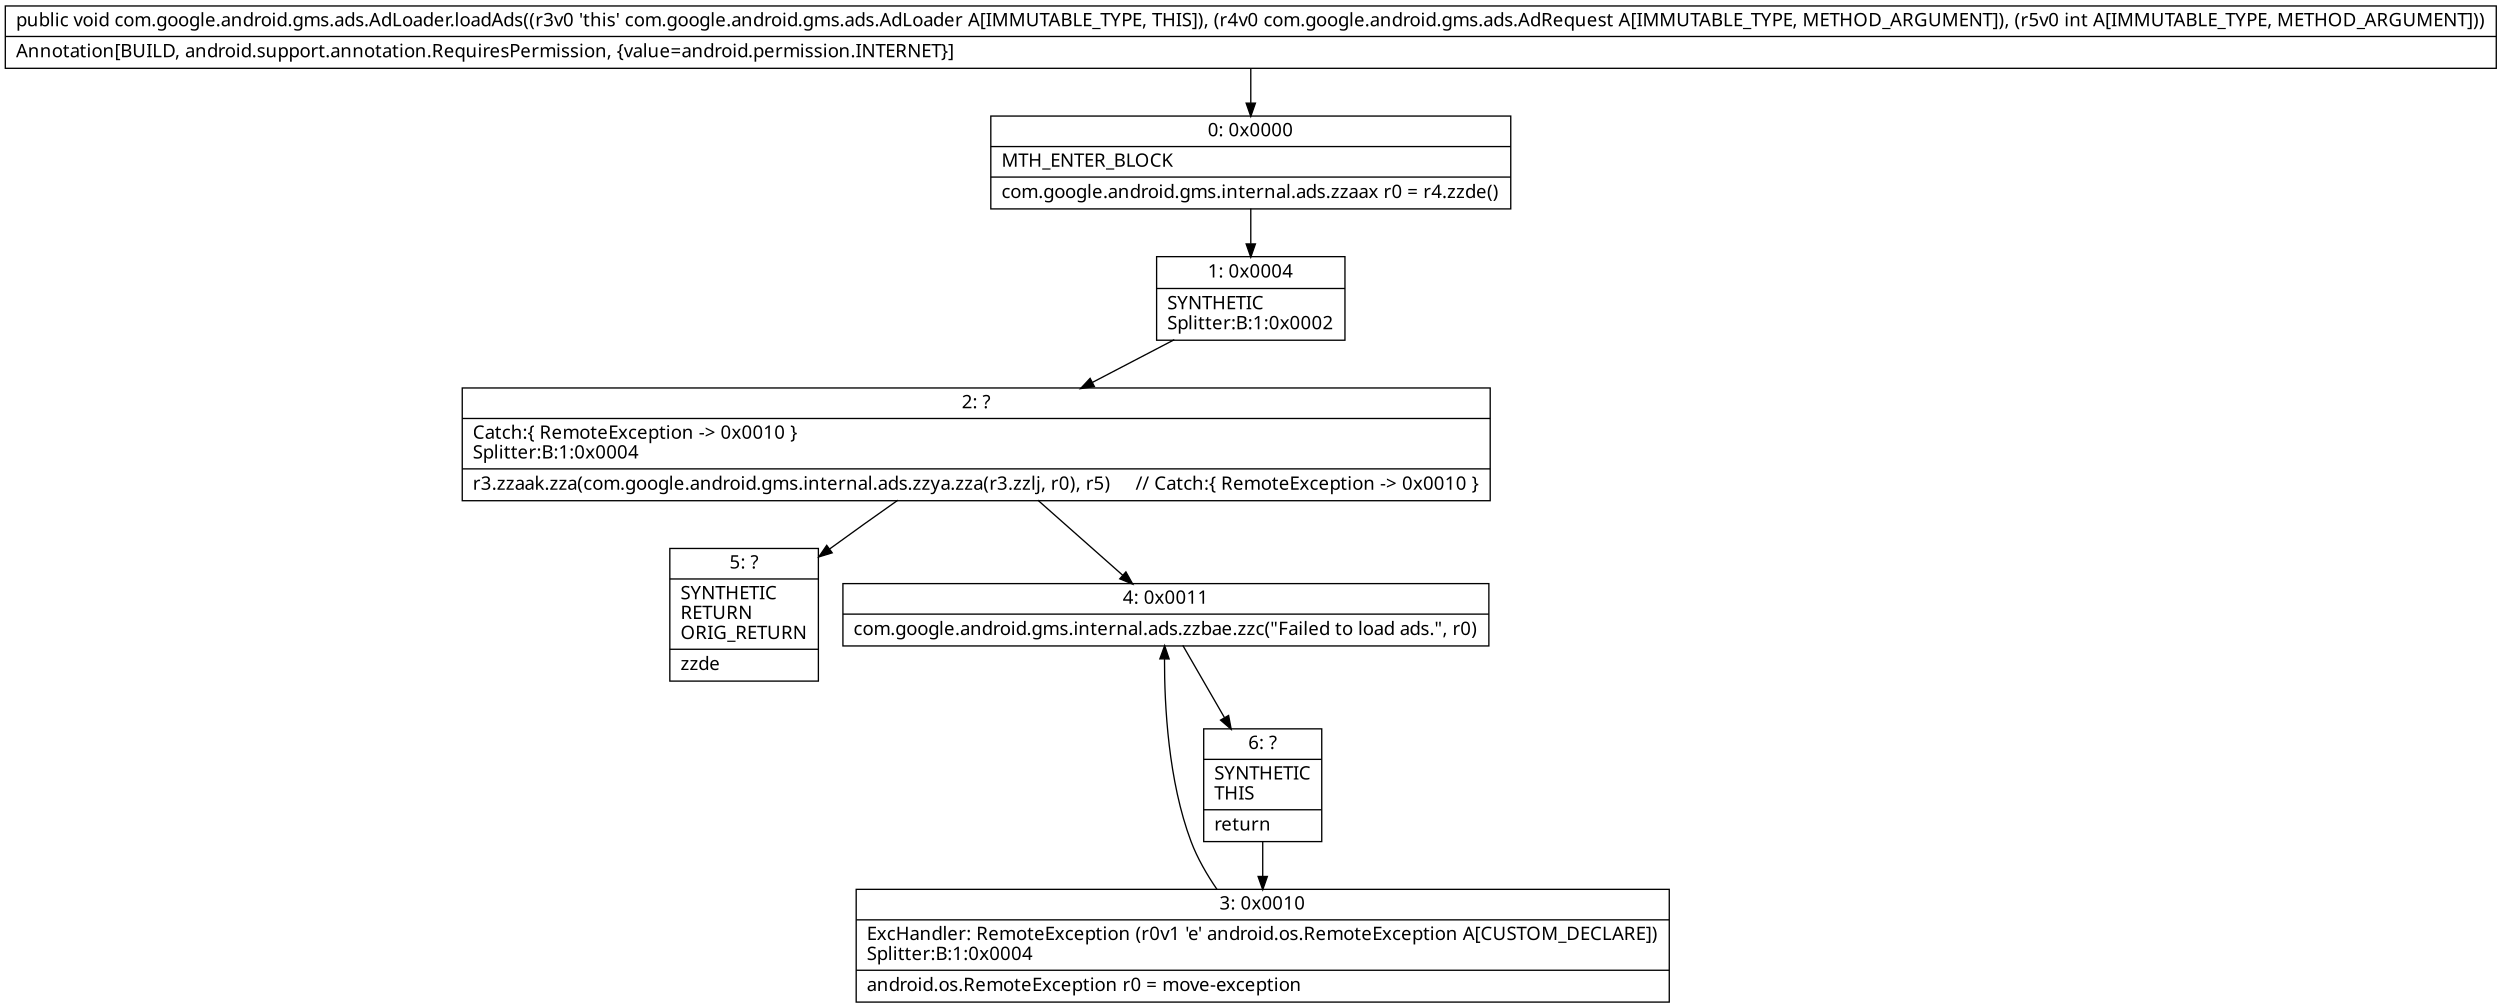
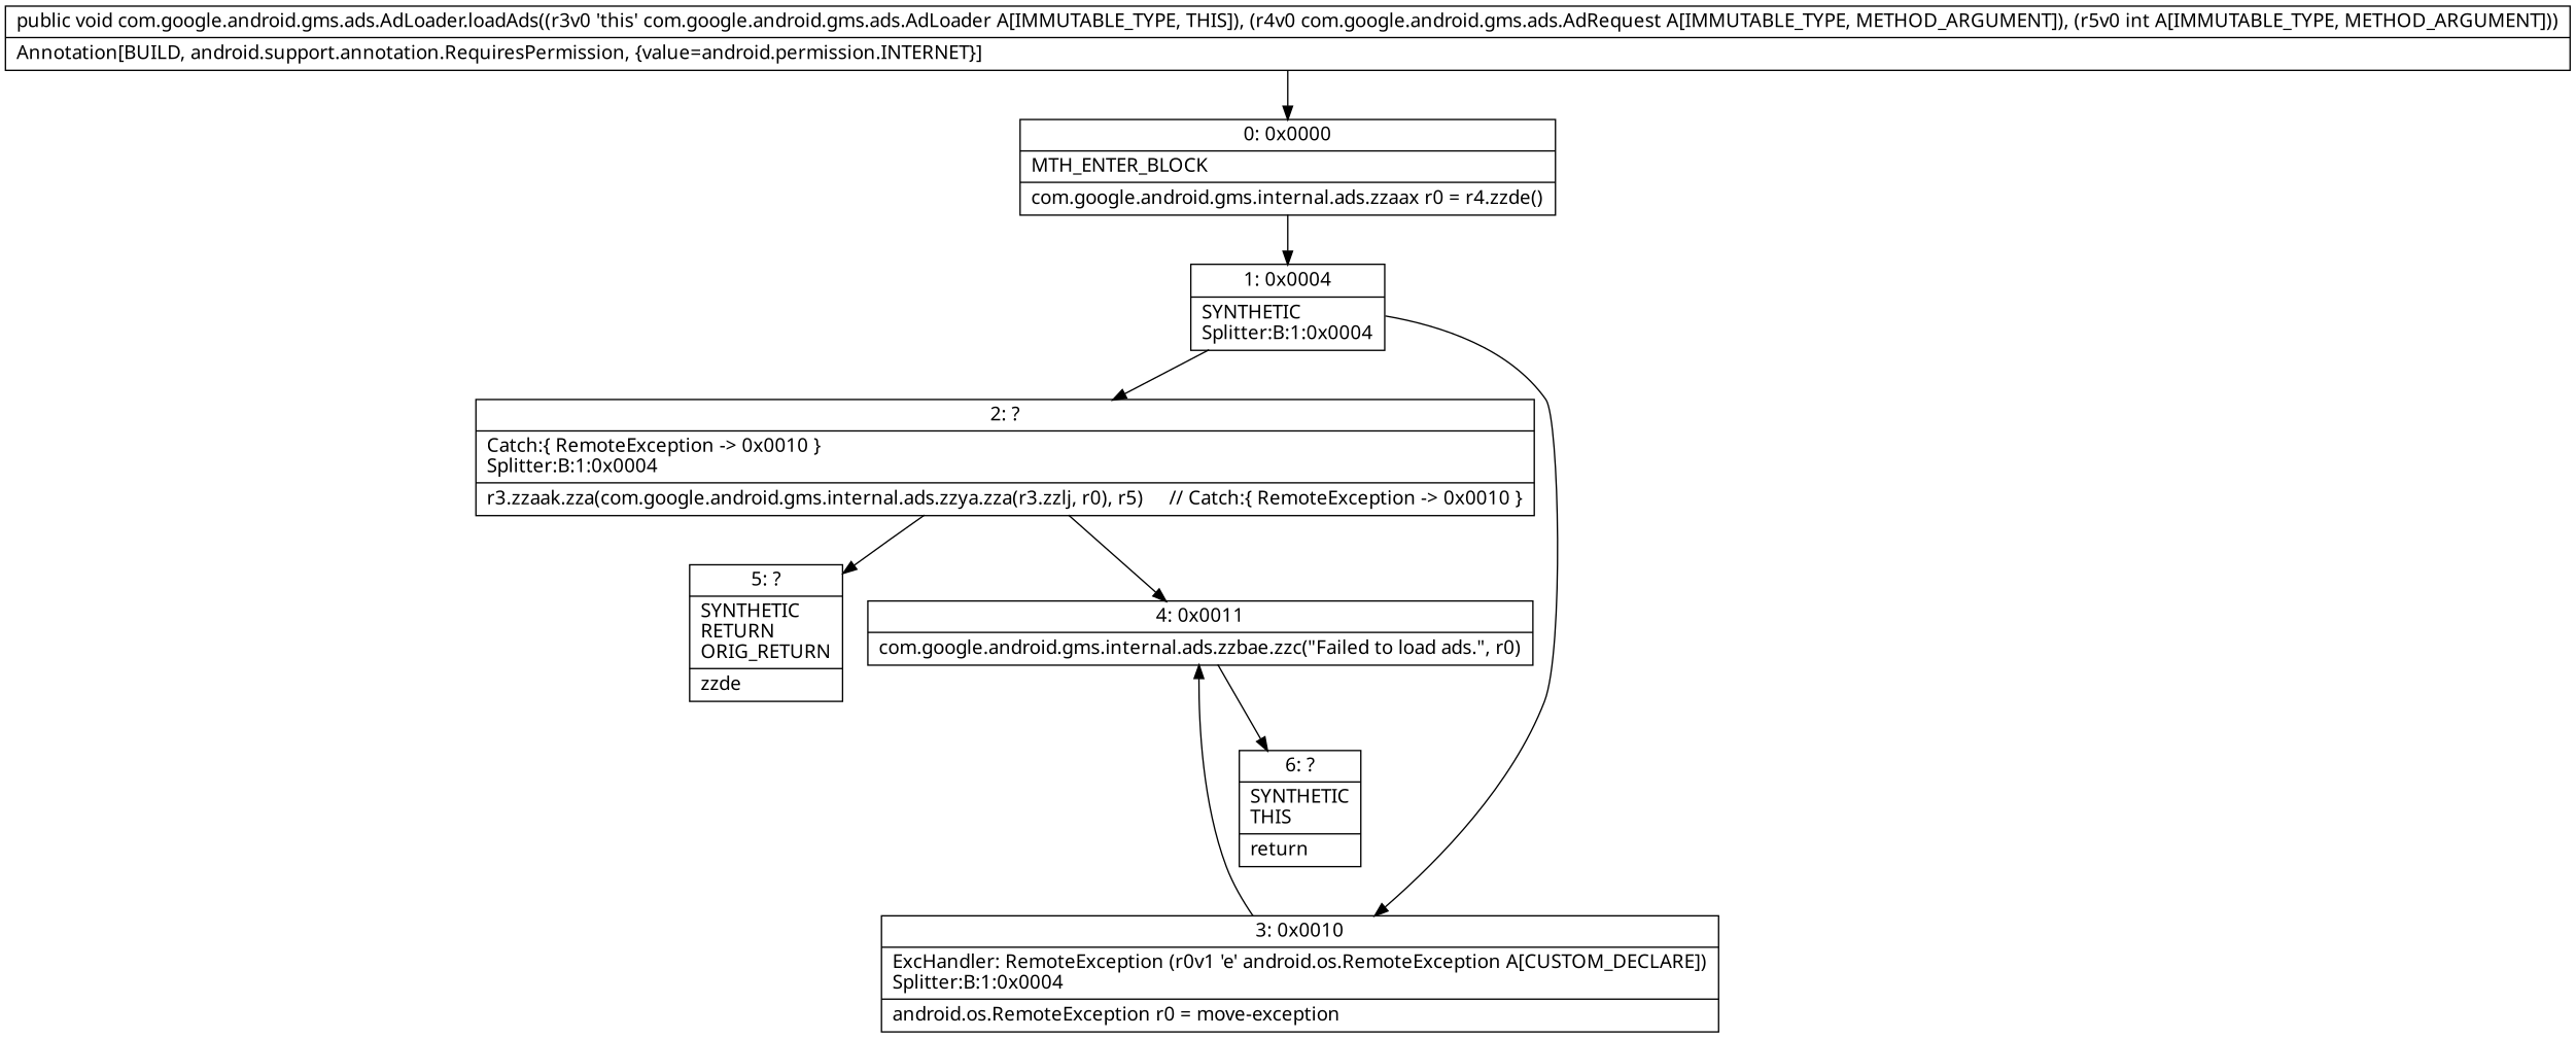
  digraph {
    fontname="Noto Sans"
    node [fontname="Noto Sans" shape=record]
    edge [fontname="Noto Sans"]
    n1 [label="{0\:\ 0x0000|MTH_ENTER_BLOCK\l|com.google.android.gms.internal.ads.zzaax r0 = r4.zzde()\l}"]
-   n2 [label="{1\:\ 0x0004|SYNTHETIC\lSplitter:B:1:0x0002\l}"]
+   n2 [label="{1\:\ 0x0004|SYNTHETIC\lSplitter:B:1:0x0004\l}"]
    n3 [label="{2\:\ ?|Catch:\{ RemoteException \-\> 0x0010 \}\lSplitter:B:1:0x0004\l|r3.zzaak.zza(com.google.android.gms.internal.ads.zzya.zza(r3.zzlj, r0), r5)     \/\/ Catch:\{ RemoteException \-\> 0x0010 \}\l}"]
    n4 [label="{3\:\ 0x0010|ExcHandler: RemoteException (r0v1 'e' android.os.RemoteException A[CUSTOM_DECLARE])\lSplitter:B:1:0x0004\l|android.os.RemoteException r0 = move\-exception\l}"]
    n5 [label="{5\:\ ?|SYNTHETIC\lRETURN\lORIG_RETURN\l|zzde\l}"]
    n6 [label="{4\:\ 0x0011|com.google.android.gms.internal.ads.zzbae.zzc(\"Failed to load ads.\", r0)\l}"]
    n7 [label="{6\:\ ?|SYNTHETIC\lTHIS\l|return\l}"]
    n8 [label="{public void com.google.android.gms.ads.AdLoader.loadAds((r3v0 'this' com.google.android.gms.ads.AdLoader A[IMMUTABLE_TYPE, THIS]), (r4v0 com.google.android.gms.ads.AdRequest A[IMMUTABLE_TYPE, METHOD_ARGUMENT]), (r5v0 int A[IMMUTABLE_TYPE, METHOD_ARGUMENT]))  | Annotation[BUILD, android.support.annotation.RequiresPermission, \{value=android.permission.INTERNET\}]\l}"]
    n1 -> n2
    n2 -> n3
-   n7 -> n4
+   n2 -> n4
    n3 -> n5
    n3 -> n6
    n4 -> n6
    n6 -> n7
    n8 -> n1
  }
